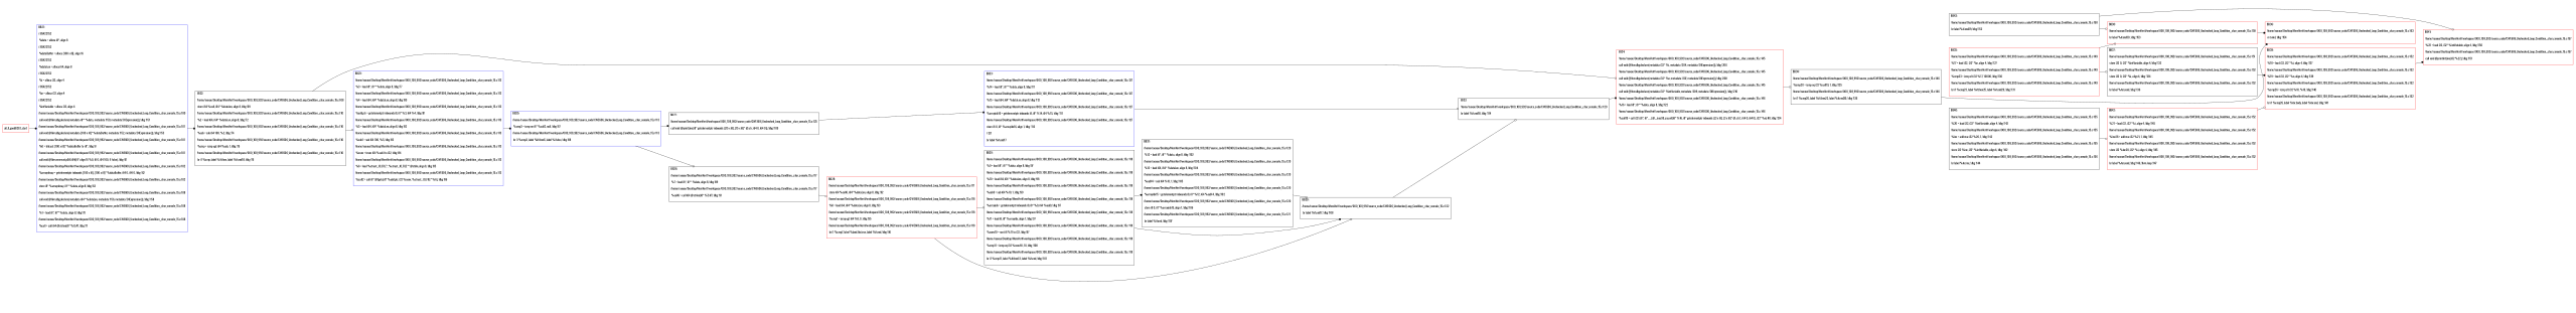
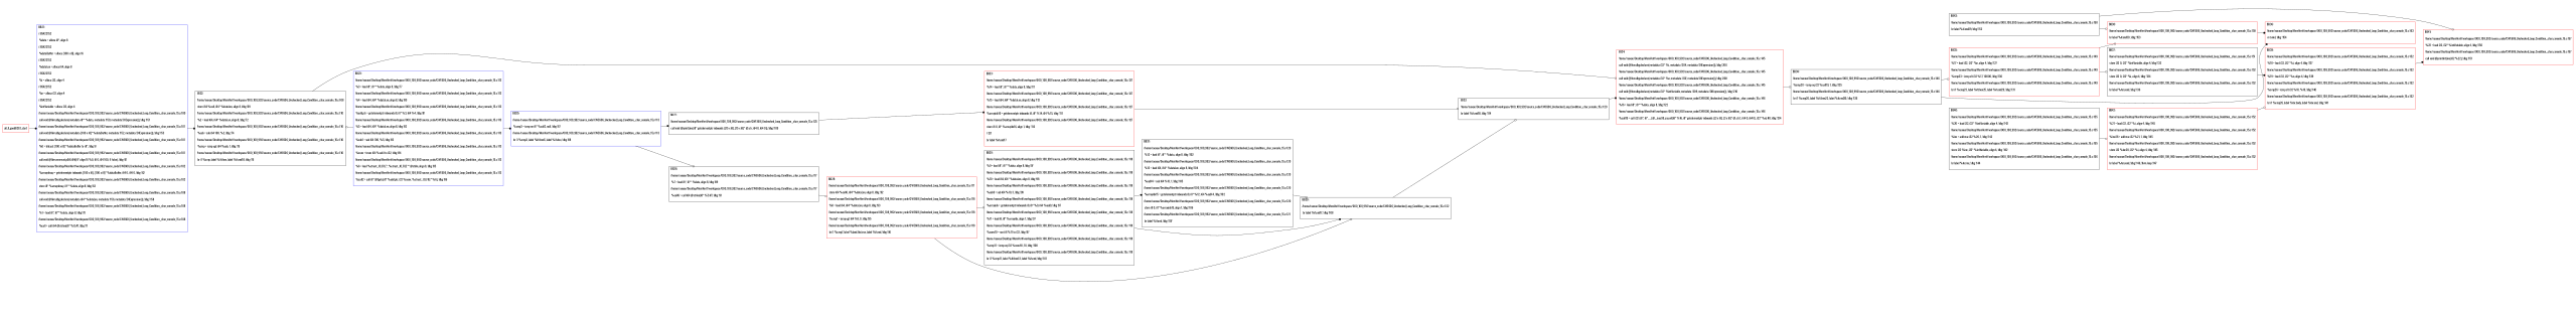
  digraph {
    fontname=Oswald
    rankdir=LR
    node [color=black fontname=Oswald shape=record]
    edge [arrowhead=odot fontname=Oswald]
    n1 [color=red label="{all_ll_goodB2G1_start}"]
    n2 [color=blue label="{BB21:\l\l/:85422152\l\n  %data = alloca i8*, align 8\l\n/:85422152\l\n  %dataBuffer = alloca [100 x i8], align 16\l\n/:85422152\l\n  %dataLen = alloca i64, align 8\l\n/:85422152\l\n  %i = alloca i32, align 4\l\n/:85422152\l\n  %n = alloca i32, align 4\l\n/:85422152\l\n  %intVariable = alloca i32, align 4\l\n/home/raoxue/Desktop/MemVerif/workspace/000_108_992/source_code/CWE606_Unchecked_Loop_Condition__char_console_15.c:100\l\n  call void @llvm.dbg.declare(metadata i8** %data, metadata !150, metadata !DIExpression()), !dbg !151\l\n/home/raoxue/Desktop/MemVerif/workspace/000_108_992/source_code/CWE606_Unchecked_Loop_Condition__char_console_15.c:101\l\n  call void @llvm.dbg.declare(metadata [100 x i8]* %dataBuffer, metadata !152, metadata !DIExpression()), !dbg !153\l\n/home/raoxue/Desktop/MemVerif/workspace/000_108_992/source_code/CWE606_Unchecked_Loop_Condition__char_console_15.c:101\l\n  %0 = bitcast [100 x i8]* %dataBuffer to i8*, !dbg !61\l\n/home/raoxue/Desktop/MemVerif/workspace/000_108_992/source_code/CWE606_Unchecked_Loop_Condition__char_console_15.c:101\l\n  call void @llvm.memset.p0i8.i64(i8* align 16 %0, i8 0, i64 100, i1 false), !dbg !61\l\n/home/raoxue/Desktop/MemVerif/workspace/000_108_992/source_code/CWE606_Unchecked_Loop_Condition__char_console_15.c:102\l\n  %arraydecay = getelementptr inbounds [100 x i8], [100 x i8]* %dataBuffer, i64 0, i64 0, !dbg !62\l\n/home/raoxue/Desktop/MemVerif/workspace/000_108_992/source_code/CWE606_Unchecked_Loop_Condition__char_console_15.c:102\l\n  store i8* %arraydecay, i8** %data, align 8, !dbg !63\l\n/home/raoxue/Desktop/MemVerif/workspace/000_108_992/source_code/CWE606_Unchecked_Loop_Condition__char_console_15.c:108\l\n  call void @llvm.dbg.declare(metadata i64* %dataLen, metadata !156, metadata !DIExpression()), !dbg !158\l\n/home/raoxue/Desktop/MemVerif/workspace/000_108_992/source_code/CWE606_Unchecked_Loop_Condition__char_console_15.c:108\l\n  %1 = load i8*, i8** %data, align 8, !dbg !70\l\n/home/raoxue/Desktop/MemVerif/workspace/000_108_992/source_code/CWE606_Unchecked_Loop_Condition__char_console_15.c:108\l\n  %call = call i64 @strlen(i8* %1) #7, !dbg !71\l\n}"]
    n3 [label="{BB22:\l\l/home/raoxue/Desktop/MemVerif/workspace/000_108_992/source_code/CWE606_Unchecked_Loop_Condition__char_console_15.c:108\l\n  store i64 %call, i64* %dataLen, align 8, !dbg !69\l\n/home/raoxue/Desktop/MemVerif/workspace/000_108_992/source_code/CWE606_Unchecked_Loop_Condition__char_console_15.c:110\l\n  %2 = load i64, i64* %dataLen, align 8, !dbg !72\l\n/home/raoxue/Desktop/MemVerif/workspace/000_108_992/source_code/CWE606_Unchecked_Loop_Condition__char_console_15.c:110\l\n  %sub = sub i64 100, %2, !dbg !74\l\n/home/raoxue/Desktop/MemVerif/workspace/000_108_992/source_code/CWE606_Unchecked_Loop_Condition__char_console_15.c:110\l\n  %cmp = icmp ugt i64 %sub, 1, !dbg !75\l\n/home/raoxue/Desktop/MemVerif/workspace/000_108_992/source_code/CWE606_Unchecked_Loop_Condition__char_console_15.c:110\l\n  br i1 %cmp, label %if.then, label %if.end18, !dbg !76\l\n}"]
    n4 [color=blue label="{BB23:\l\l/home/raoxue/Desktop/MemVerif/workspace/000_108_992/source_code/CWE606_Unchecked_Loop_Condition__char_console_15.c:113\l\n  %3 = load i8*, i8** %data, align 8, !dbg !77\l\n/home/raoxue/Desktop/MemVerif/workspace/000_108_992/source_code/CWE606_Unchecked_Loop_Condition__char_console_15.c:113\l\n  %4 = load i64, i64* %dataLen, align 8, !dbg !80\l\n/home/raoxue/Desktop/MemVerif/workspace/000_108_992/source_code/CWE606_Unchecked_Loop_Condition__char_console_15.c:113\l\n  %add.ptr = getelementptr inbounds i8, i8* %3, i64 %4, !dbg !81\l\n/home/raoxue/Desktop/MemVerif/workspace/000_108_992/source_code/CWE606_Unchecked_Loop_Condition__char_console_15.c:113\l\n  %5 = load i64, i64* %dataLen, align 8, !dbg !82\l\n/home/raoxue/Desktop/MemVerif/workspace/000_108_992/source_code/CWE606_Unchecked_Loop_Condition__char_console_15.c:113\l\n  %sub1 = sub i64 100, %5, !dbg !83\l\n/home/raoxue/Desktop/MemVerif/workspace/000_108_992/source_code/CWE606_Unchecked_Loop_Condition__char_console_15.c:113\l\n  %conv = trunc i64 %sub1 to i32, !dbg !84\l\n/home/raoxue/Desktop/MemVerif/workspace/000_108_992/source_code/CWE606_Unchecked_Loop_Condition__char_console_15.c:113\l\n  %6 = load %struct._IO_FILE*, %struct._IO_FILE** @stdin, align 8, !dbg !85\l\n/home/raoxue/Desktop/MemVerif/workspace/000_108_992/source_code/CWE606_Unchecked_Loop_Condition__char_console_15.c:113\l\n  %call2 = call i8* @fgets(i8* %add.ptr, i32 %conv, %struct._IO_FILE* %6), !dbg !86\l\n}"]
    n5 [color=red label="{BB24:\l\l/home/raoxue/Desktop/MemVerif/workspace/000_108_992/source_code/CWE606_Unchecked_Loop_Condition__char_console_15.c:145\l\n  call void @llvm.dbg.declare(metadata i32* %i, metadata !204, metadata !DIExpression()), !dbg !206\l\n/home/raoxue/Desktop/MemVerif/workspace/000_108_992/source_code/CWE606_Unchecked_Loop_Condition__char_console_15.c:145\l\n  call void @llvm.dbg.declare(metadata i32* %n, metadata !207, metadata !DIExpression()), !dbg !208\l\n/home/raoxue/Desktop/MemVerif/workspace/000_108_992/source_code/CWE606_Unchecked_Loop_Condition__char_console_15.c:145\l\n  call void @llvm.dbg.declare(metadata i32* %intVariable, metadata !209, metadata !DIExpression()), !dbg !210\l\n/home/raoxue/Desktop/MemVerif/workspace/000_108_992/source_code/CWE606_Unchecked_Loop_Condition__char_console_15.c:146\l\n  %16 = load i8*, i8** %data, align 8, !dbg !122\l\n/home/raoxue/Desktop/MemVerif/workspace/000_108_992/source_code/CWE606_Unchecked_Loop_Condition__char_console_15.c:146\l\n  %call19 = call i32 (i8*, i8*, ...) @__isoc99_sscanf(i8* %16, i8* getelementptr inbounds ([3 x i8], [3 x i8]* @.str.1, i64 0, i64 0), i32* %n) #8, !dbg !124\l\n}"]
    n6 [color=blue label="{BB25:\l\l/home/raoxue/Desktop/MemVerif/workspace/000_108_992/source_code/CWE606_Unchecked_Loop_Condition__char_console_15.c:113\l\n  %cmp3 = icmp ne i8* %call2, null, !dbg !87\l\n/home/raoxue/Desktop/MemVerif/workspace/000_108_992/source_code/CWE606_Unchecked_Loop_Condition__char_console_15.c:113\l\n  br i1 %cmp3, label %if.then5, label %if.else, !dbg !88\l\n}"]
    n7 [label="{BB34:\l\l/home/raoxue/Desktop/MemVerif/workspace/000_108_992/source_code/CWE606_Unchecked_Loop_Condition__char_console_15.c:146\l\n  %cmp20 = icmp eq i32 %call19, 1, !dbg !125\l\n/home/raoxue/Desktop/MemVerif/workspace/000_108_992/source_code/CWE606_Unchecked_Loop_Condition__char_console_15.c:146\l\n  br i1 %cmp20, label %if.then22, label %if.end30, !dbg !126\l\n}"]
    n8 [label="{BB26:\l\l/home/raoxue/Desktop/MemVerif/workspace/000_108_992/source_code/CWE606_Unchecked_Loop_Condition__char_console_15.c:117\l\n  %7 = load i8*, i8** %data, align 8, !dbg !89\l\n/home/raoxue/Desktop/MemVerif/workspace/000_108_992/source_code/CWE606_Unchecked_Loop_Condition__char_console_15.c:117\l\n  %call6 = call i64 @strlen(i8* %7) #7, !dbg !91\l\n}"]
    n9 [label="{BB27:\l\l/home/raoxue/Desktop/MemVerif/workspace/000_108_992/source_code/CWE606_Unchecked_Loop_Condition__char_console_15.c:125\l\n  call void @printLine(i8* getelementptr inbounds ([15 x i8], [15 x i8]* @.str, i64 0, i64 0)), !dbg !109\l\n}"]
    n10 [color=red label="{BB35:\l\l/home/raoxue/Desktop/MemVerif/workspace/000_108_992/source_code/CWE606_Unchecked_Loop_Condition__char_console_15.c:149\l\n  %17 = load i32, i32* %n, align 4, !dbg !127\l\n/home/raoxue/Desktop/MemVerif/workspace/000_108_992/source_code/CWE606_Unchecked_Loop_Condition__char_console_15.c:149\l\n  %cmp23 = icmp slt i32 %17, 10000, !dbg !130\l\n/home/raoxue/Desktop/MemVerif/workspace/000_108_992/source_code/CWE606_Unchecked_Loop_Condition__char_console_15.c:149\l\n  br i1 %cmp23, label %if.then25, label %if.end29, !dbg !131\l\n}"]
    n11 [color=red label="{BB36:\l\l/home/raoxue/Desktop/MemVerif/workspace/000_108_992/source_code/CWE606_Unchecked_Loop_Condition__char_console_15.c:163\l\n  ret void, !dbg !154\l\n}"]
    n12 [color=red label="{BB28:\l\l/home/raoxue/Desktop/MemVerif/workspace/000_108_992/source_code/CWE606_Unchecked_Loop_Condition__char_console_15.c:117\l\n  store i64 %call6, i64* %dataLen, align 8, !dbg !92\l\n/home/raoxue/Desktop/MemVerif/workspace/000_108_992/source_code/CWE606_Unchecked_Loop_Condition__char_console_15.c:118\l\n  %8 = load i64, i64* %dataLen, align 8, !dbg !93\l\n/home/raoxue/Desktop/MemVerif/workspace/000_108_992/source_code/CWE606_Unchecked_Loop_Condition__char_console_15.c:118\l\n  %cmp7 = icmp ugt i64 %8, 0, !dbg !95\l\n/home/raoxue/Desktop/MemVerif/workspace/000_108_992/source_code/CWE606_Unchecked_Loop_Condition__char_console_15.c:118\l\n  br i1 %cmp7, label %land.lhs.true, label %if.end, !dbg !96\l\n}"]
-   n13 [color=blue label="{BB33:\l\l/home/raoxue/Desktop/MemVerif/workspace/000_108_992/source_code/CWE606_Unchecked_Loop_Condition__char_console_15.c:127\l\n  %14 = load i8*, i8** %data, align 8, !dbg !111\l\n/home/raoxue/Desktop/MemVerif/workspace/000_108_992/source_code/CWE606_Unchecked_Loop_Condition__char_console_15.c:127\l\n  %15 = load i64, i64* %dataLen, align 8, !dbg !112\l\n/home/raoxue/Desktop/MemVerif/workspace/000_108_992/source_code/CWE606_Unchecked_Loop_Condition__char_console_15.c:127\l\n  %arrayidx16 = getelementptr inbounds i8, i8* %14, i64 %15, !dbg !111\l\n/home/raoxue/Desktop/MemVerif/workspace/000_108_992/source_code/CWE606_Unchecked_Loop_Condition__char_console_15.c:127\l\n  store i8 0, i8* %arrayidx16, align 1, !dbg !113\l\n/:127\l\n  br label %if.end17\l\n}"]
-   n14 [label="{BB29:\l\l/home/raoxue/Desktop/MemVerif/workspace/000_108_992/source_code/CWE606_Unchecked_Loop_Condition__char_console_15.c:118\l\n  %9 = load i8*, i8** %data, align 8, !dbg !97\l\n/home/raoxue/Desktop/MemVerif/workspace/000_108_992/source_code/CWE606_Unchecked_Loop_Condition__char_console_15.c:118\l\n  %10 = load i64, i64* %dataLen, align 8, !dbg !98\l\n/home/raoxue/Desktop/MemVerif/workspace/000_108_992/source_code/CWE606_Unchecked_Loop_Condition__char_console_15.c:118\l\n  %sub9 = sub i64 %10, 1, !dbg !99\l\n/home/raoxue/Desktop/MemVerif/workspace/000_108_992/source_code/CWE606_Unchecked_Loop_Condition__char_console_15.c:118\l\n  %arrayidx = getelementptr inbounds i8, i8* %9, i64 %sub9, !dbg !97\l\n/home/raoxue/Desktop/MemVerif/workspace/000_108_992/source_code/CWE606_Unchecked_Loop_Condition__char_console_15.c:118\l\n  %11 = load i8, i8* %arrayidx, align 1, !dbg !97\l\n/home/raoxue/Desktop/MemVerif/workspace/000_108_992/source_code/CWE606_Unchecked_Loop_Condition__char_console_15.c:118\l\n  %conv10 = sext i8 %11 to i32, !dbg !97\l\n/home/raoxue/Desktop/MemVerif/workspace/000_108_992/source_code/CWE606_Unchecked_Loop_Condition__char_console_15.c:118\l\n  %cmp11 = icmp eq i32 %conv10, 10, !dbg !100\l\n/home/raoxue/Desktop/MemVerif/workspace/000_108_992/source_code/CWE606_Unchecked_Loop_Condition__char_console_15.c:118\l\n  br i1 %cmp11, label %if.then13, label %if.end, !dbg !101\l\n}"]
+   n13 [color=red label="{BB33:\l\l/home/raoxue/Desktop/MemVerif/workspace/000_108_992/source_code/CWE606_Unchecked_Loop_Condition__char_console_15.c:127\l\n  %14 = load i8*, i8** %data, align 8, !dbg !111\l\n/home/raoxue/Desktop/MemVerif/workspace/000_108_992/source_code/CWE606_Unchecked_Loop_Condition__char_console_15.c:127\l\n  %15 = load i64, i64* %dataLen, align 8, !dbg !112\l\n/home/raoxue/Desktop/MemVerif/workspace/000_108_992/source_code/CWE606_Unchecked_Loop_Condition__char_console_15.c:127\l\n  %arrayidx16 = getelementptr inbounds i8, i8* %14, i64 %15, !dbg !111\l\n/home/raoxue/Desktop/MemVerif/workspace/000_108_992/source_code/CWE606_Unchecked_Loop_Condition__char_console_15.c:127\l\n  store i8 0, i8* %arrayidx16, align 1, !dbg !113\l\n/:127\l\n  br label %if.end17\l\n}"]
+   n14 [label="{BB29:\l\l/home/raoxue/Desktop/MemVerif/workspace/000_108_992/source_code/CWE606_Unchecked_Loop_Condition__char_console_15.c:118\l\n  %9 = load i8*, i8** %data, align 8, !dbg !97\l\n/home/raoxue/Desktop/MemVerif/workspace/000_108_992/source_code/CWE606_Unchecked_Loop_Condition__char_console_15.c:118\l\n  %10 = load i64, i64* %dataLen, align 8, !dbg !98\l\n/home/raoxue/Desktop/MemVerif/workspace/000_108_992/source_code/CWE606_Unchecked_Loop_Condition__char_console_15.c:118\l\n  %sub9 = sub i64 %10, 3, !dbg !99\l\n/home/raoxue/Desktop/MemVerif/workspace/000_108_992/source_code/CWE606_Unchecked_Loop_Condition__char_console_15.c:118\l\n  %arrayidx = getelementptr inbounds i8, i8* %9, i64 %sub9, !dbg !97\l\n/home/raoxue/Desktop/MemVerif/workspace/000_108_992/source_code/CWE606_Unchecked_Loop_Condition__char_console_15.c:118\l\n  %11 = load i8, i8* %arrayidx, align 1, !dbg !97\l\n/home/raoxue/Desktop/MemVerif/workspace/000_108_992/source_code/CWE606_Unchecked_Loop_Condition__char_console_15.c:118\l\n  %conv10 = sext i8 %11 to i32, !dbg !97\l\n/home/raoxue/Desktop/MemVerif/workspace/000_108_992/source_code/CWE606_Unchecked_Loop_Condition__char_console_15.c:118\l\n  %cmp11 = icmp eq i32 %conv10, 10, !dbg !100\l\n/home/raoxue/Desktop/MemVerif/workspace/000_108_992/source_code/CWE606_Unchecked_Loop_Condition__char_console_15.c:118\l\n  br i1 %cmp11, label %if.then13, label %if.end, !dbg !101\l\n}"]
    n15 [label="{BB30:\l\l/home/raoxue/Desktop/MemVerif/workspace/000_108_992/source_code/CWE606_Unchecked_Loop_Condition__char_console_15.c:122\l\n  br label %if.end17, !dbg !108\l\n}"]
    n16 [label="{BB32:\l\l/home/raoxue/Desktop/MemVerif/workspace/000_108_992/source_code/CWE606_Unchecked_Loop_Condition__char_console_15.c:129\l\n  br label %if.end18, !dbg !114\l\n}"]
    n17 [label="{BB31:\l\l/home/raoxue/Desktop/MemVerif/workspace/000_108_992/source_code/CWE606_Unchecked_Loop_Condition__char_console_15.c:120\l\n  %12 = load i8*, i8** %data, align 8, !dbg !102\l\n/home/raoxue/Desktop/MemVerif/workspace/000_108_992/source_code/CWE606_Unchecked_Loop_Condition__char_console_15.c:120\l\n  %13 = load i64, i64* %dataLen, align 8, !dbg !104\l\n/home/raoxue/Desktop/MemVerif/workspace/000_108_992/source_code/CWE606_Unchecked_Loop_Condition__char_console_15.c:120\l\n  %sub14 = sub i64 %13, 1, !dbg !105\l\n/home/raoxue/Desktop/MemVerif/workspace/000_108_992/source_code/CWE606_Unchecked_Loop_Condition__char_console_15.c:120\l\n  %arrayidx15 = getelementptr inbounds i8, i8* %12, i64 %sub14, !dbg !102\l\n/home/raoxue/Desktop/MemVerif/workspace/000_108_992/source_code/CWE606_Unchecked_Loop_Condition__char_console_15.c:120\l\n  store i8 0, i8* %arrayidx15, align 1, !dbg !106\l\n/home/raoxue/Desktop/MemVerif/workspace/000_108_992/source_code/CWE606_Unchecked_Loop_Condition__char_console_15.c:121\l\n  br label %if.end, !dbg !107\l\n}"]
    n18 [label="{BB37:\l\l/home/raoxue/Desktop/MemVerif/workspace/000_108_992/source_code/CWE606_Unchecked_Loop_Condition__char_console_15.c:151\l\n  store i32 0, i32* %intVariable, align 4, !dbg !132\l\n/home/raoxue/Desktop/MemVerif/workspace/000_108_992/source_code/CWE606_Unchecked_Loop_Condition__char_console_15.c:152\l\n  store i32 0, i32* %i, align 4, !dbg !134\l\n/home/raoxue/Desktop/MemVerif/workspace/000_108_992/source_code/CWE606_Unchecked_Loop_Condition__char_console_15.c:152\l\n  br label %for.cond, !dbg !136\l\n}"]
    n19 [color=red label="{BB38:\l\l/home/raoxue/Desktop/MemVerif/workspace/000_108_992/source_code/CWE606_Unchecked_Loop_Condition__char_console_15.c:159\l\n  br label %if.end30, !dbg !153\l\n}"]
    n20 [color=red label="{BB39:\l\l/home/raoxue/Desktop/MemVerif/workspace/000_108_992/source_code/CWE606_Unchecked_Loop_Condition__char_console_15.c:152\l\n  %18 = load i32, i32* %i, align 4, !dbg !137\l\n/home/raoxue/Desktop/MemVerif/workspace/000_108_992/source_code/CWE606_Unchecked_Loop_Condition__char_console_15.c:152\l\n  %19 = load i32, i32* %n, align 4, !dbg !139\l\n/home/raoxue/Desktop/MemVerif/workspace/000_108_992/source_code/CWE606_Unchecked_Loop_Condition__char_console_15.c:152\l\n  %cmp26 = icmp slt i32 %18, %19, !dbg !140\l\n/home/raoxue/Desktop/MemVerif/workspace/000_108_992/source_code/CWE606_Unchecked_Loop_Condition__char_console_15.c:152\l\n  br i1 %cmp26, label %for.body, label %for.end, !dbg !141\l\n}"]
    n21 [color=red label="{BB41:\l\l/home/raoxue/Desktop/MemVerif/workspace/000_108_992/source_code/CWE606_Unchecked_Loop_Condition__char_console_15.c:157\l\n  %22 = load i32, i32* %intVariable, align 4, !dbg !150\l\n/home/raoxue/Desktop/MemVerif/workspace/000_108_992/source_code/CWE606_Unchecked_Loop_Condition__char_console_15.c:157\l\n  call void @printIntLine(i32 %22), !dbg !151\l\n}"]
    n22 [label="{BB40:\l\l/home/raoxue/Desktop/MemVerif/workspace/000_108_992/source_code/CWE606_Unchecked_Loop_Condition__char_console_15.c:155\l\n  %20 = load i32, i32* %intVariable, align 4, !dbg !142\l\n/home/raoxue/Desktop/MemVerif/workspace/000_108_992/source_code/CWE606_Unchecked_Loop_Condition__char_console_15.c:155\l\n  %inc = add nsw i32 %20, 1, !dbg !142\l\n/home/raoxue/Desktop/MemVerif/workspace/000_108_992/source_code/CWE606_Unchecked_Loop_Condition__char_console_15.c:155\l\n  store i32 %inc, i32* %intVariable, align 4, !dbg !142\l\n/home/raoxue/Desktop/MemVerif/workspace/000_108_992/source_code/CWE606_Unchecked_Loop_Condition__char_console_15.c:156\l\n  br label %for.inc, !dbg !144\l\n}"]
    n23 [color=red label="{BB42:\l\l/home/raoxue/Desktop/MemVerif/workspace/000_108_992/source_code/CWE606_Unchecked_Loop_Condition__char_console_15.c:152\l\n  %21 = load i32, i32* %i, align 4, !dbg !145\l\n/home/raoxue/Desktop/MemVerif/workspace/000_108_992/source_code/CWE606_Unchecked_Loop_Condition__char_console_15.c:152\l\n  %inc28 = add nsw i32 %21, 1, !dbg !145\l\n/home/raoxue/Desktop/MemVerif/workspace/000_108_992/source_code/CWE606_Unchecked_Loop_Condition__char_console_15.c:152\l\n  store i32 %inc28, i32* %i, align 4, !dbg !145\l\n/home/raoxue/Desktop/MemVerif/workspace/000_108_992/source_code/CWE606_Unchecked_Loop_Condition__char_console_15.c:152\l\n  br label %for.cond, !dbg !146, !llvm.loop !147\l\n}"]
    n24 [label="{BB43:\l\l/home/raoxue/Desktop/MemVerif/workspace/000_108_992/source_code/CWE606_Unchecked_Loop_Condition__char_console_15.c:158\l\n  br label %if.end29, !dbg !152\l\n}"]
    n1 -> n2 [arrowhead=dot]
    n2 -> n3 [arrowhead=dot]
-   n3 -> n4
+   n4 -> n3
    n3 -> n5
    n4 -> n6 [arrowhead=dot]
    n5 -> n7
    n6 -> n8
    n6 -> n9 [arrowhead=dot]
+   n7 -> n10
    n7 -> n11 [arrowhead=dot]
    n8 -> n12
    n9 -> n13 [arrowhead=dot]
    n10 -> n18
    n10 -> n19
    n12 -> n14
    n12 -> n15
    n13 -> n16
    n14 -> n15 [arrowhead=dot]
    n14 -> n17 [arrowhead=dot]
    n15 -> n16
    n16 -> n5 [arrowhead=dot]
    n17 -> n15
    n18 -> n20 [arrowhead=dot]
    n19 -> n11 [arrowhead=dot]
    n20 -> n21 [arrowhead=dot]
    n22 -> n23
    n23 -> n20
    n24 -> n19
    n24 -> n21
  }
